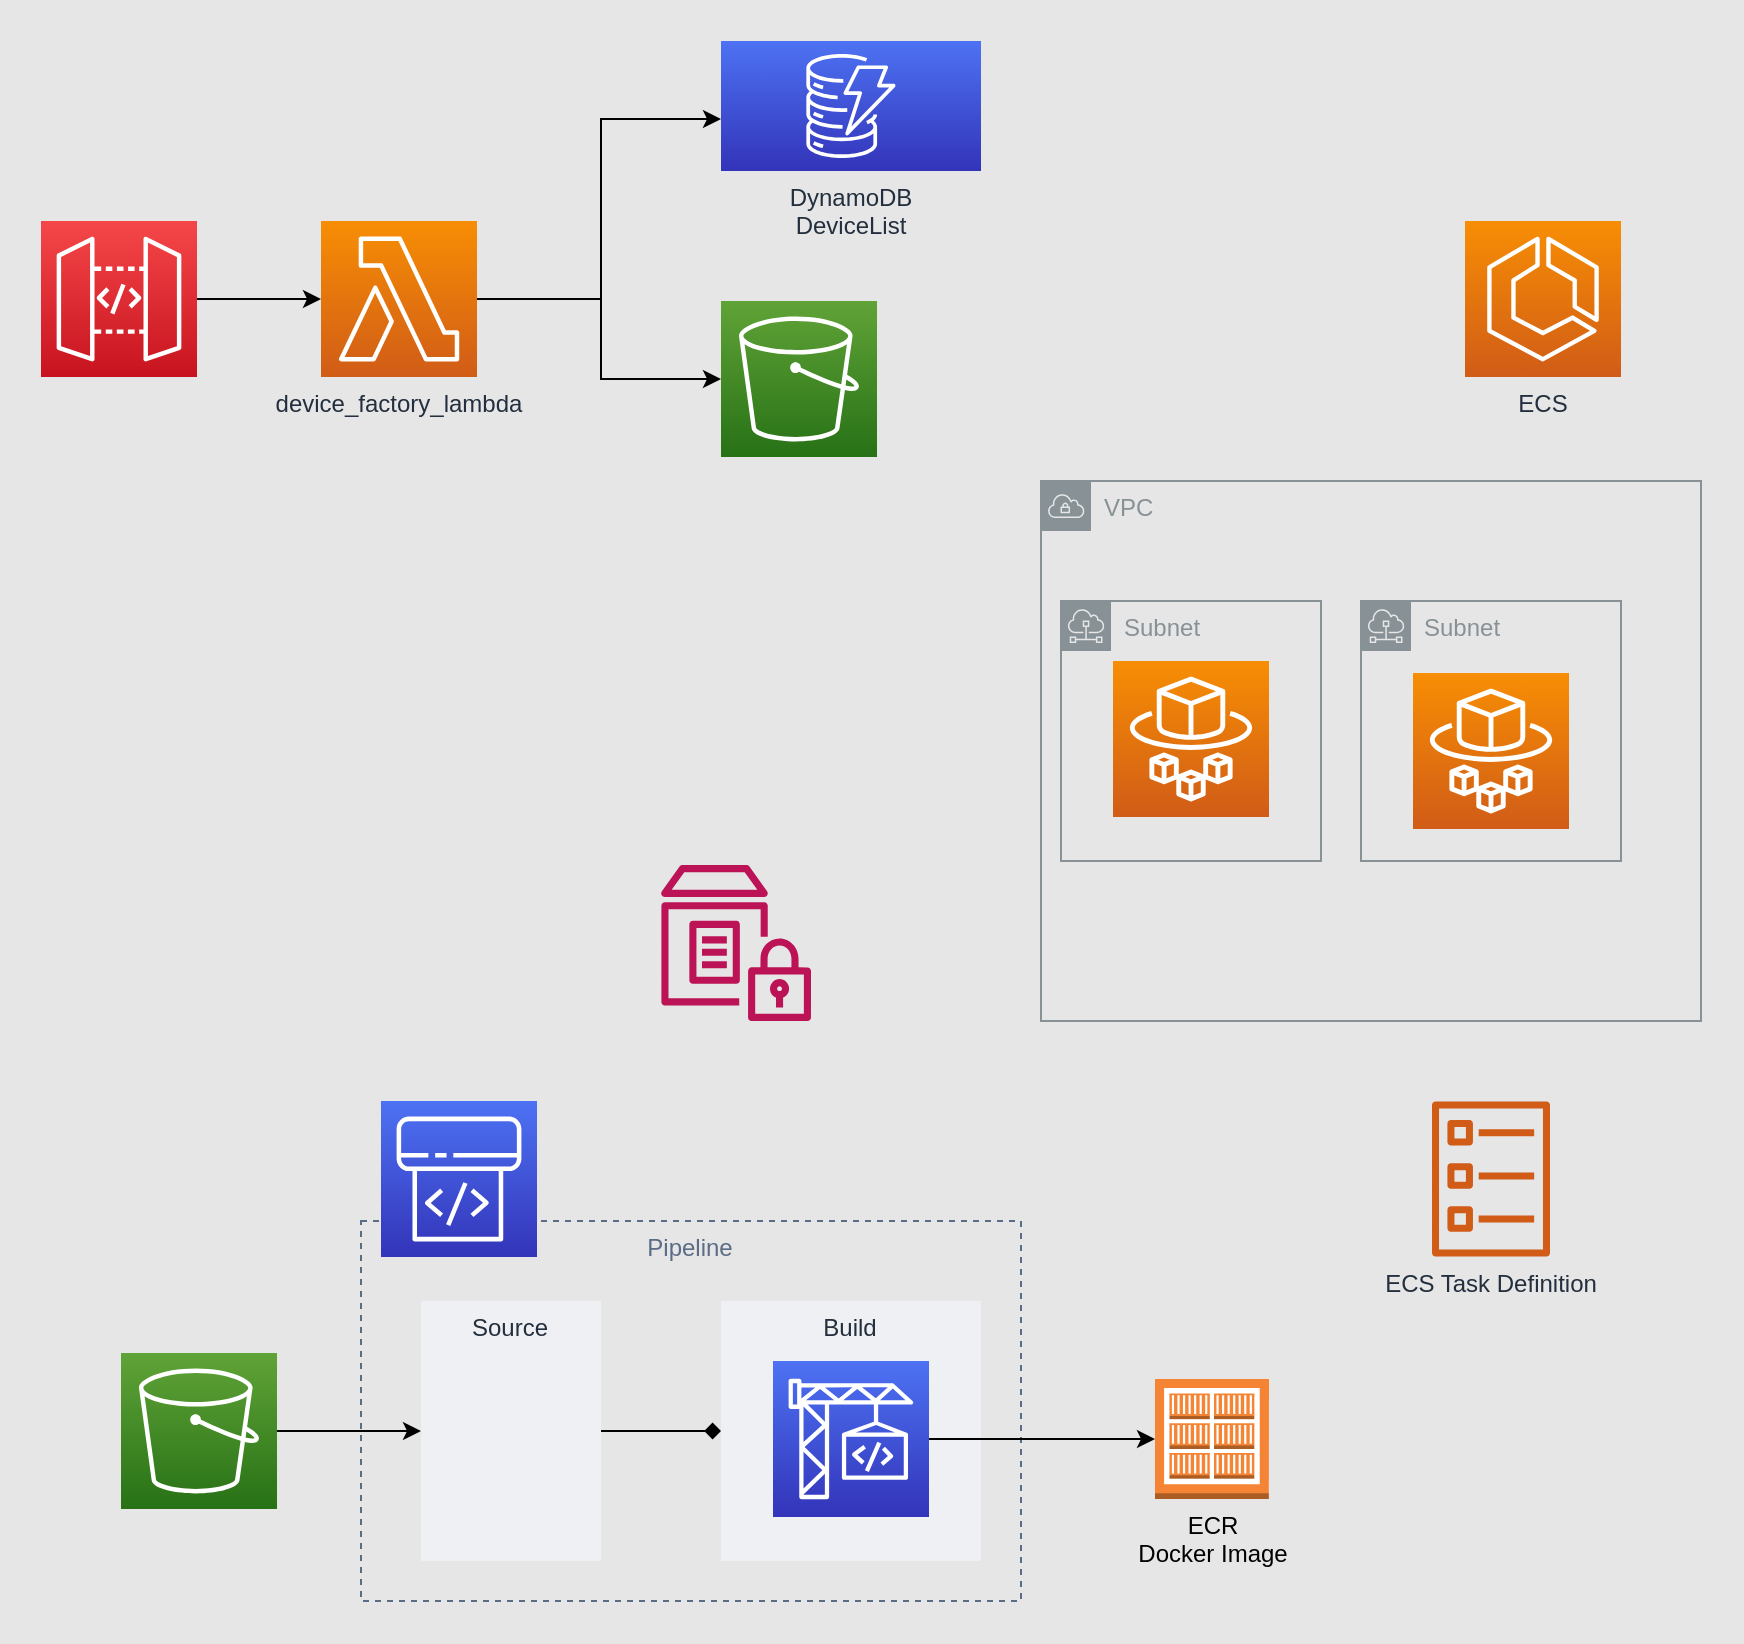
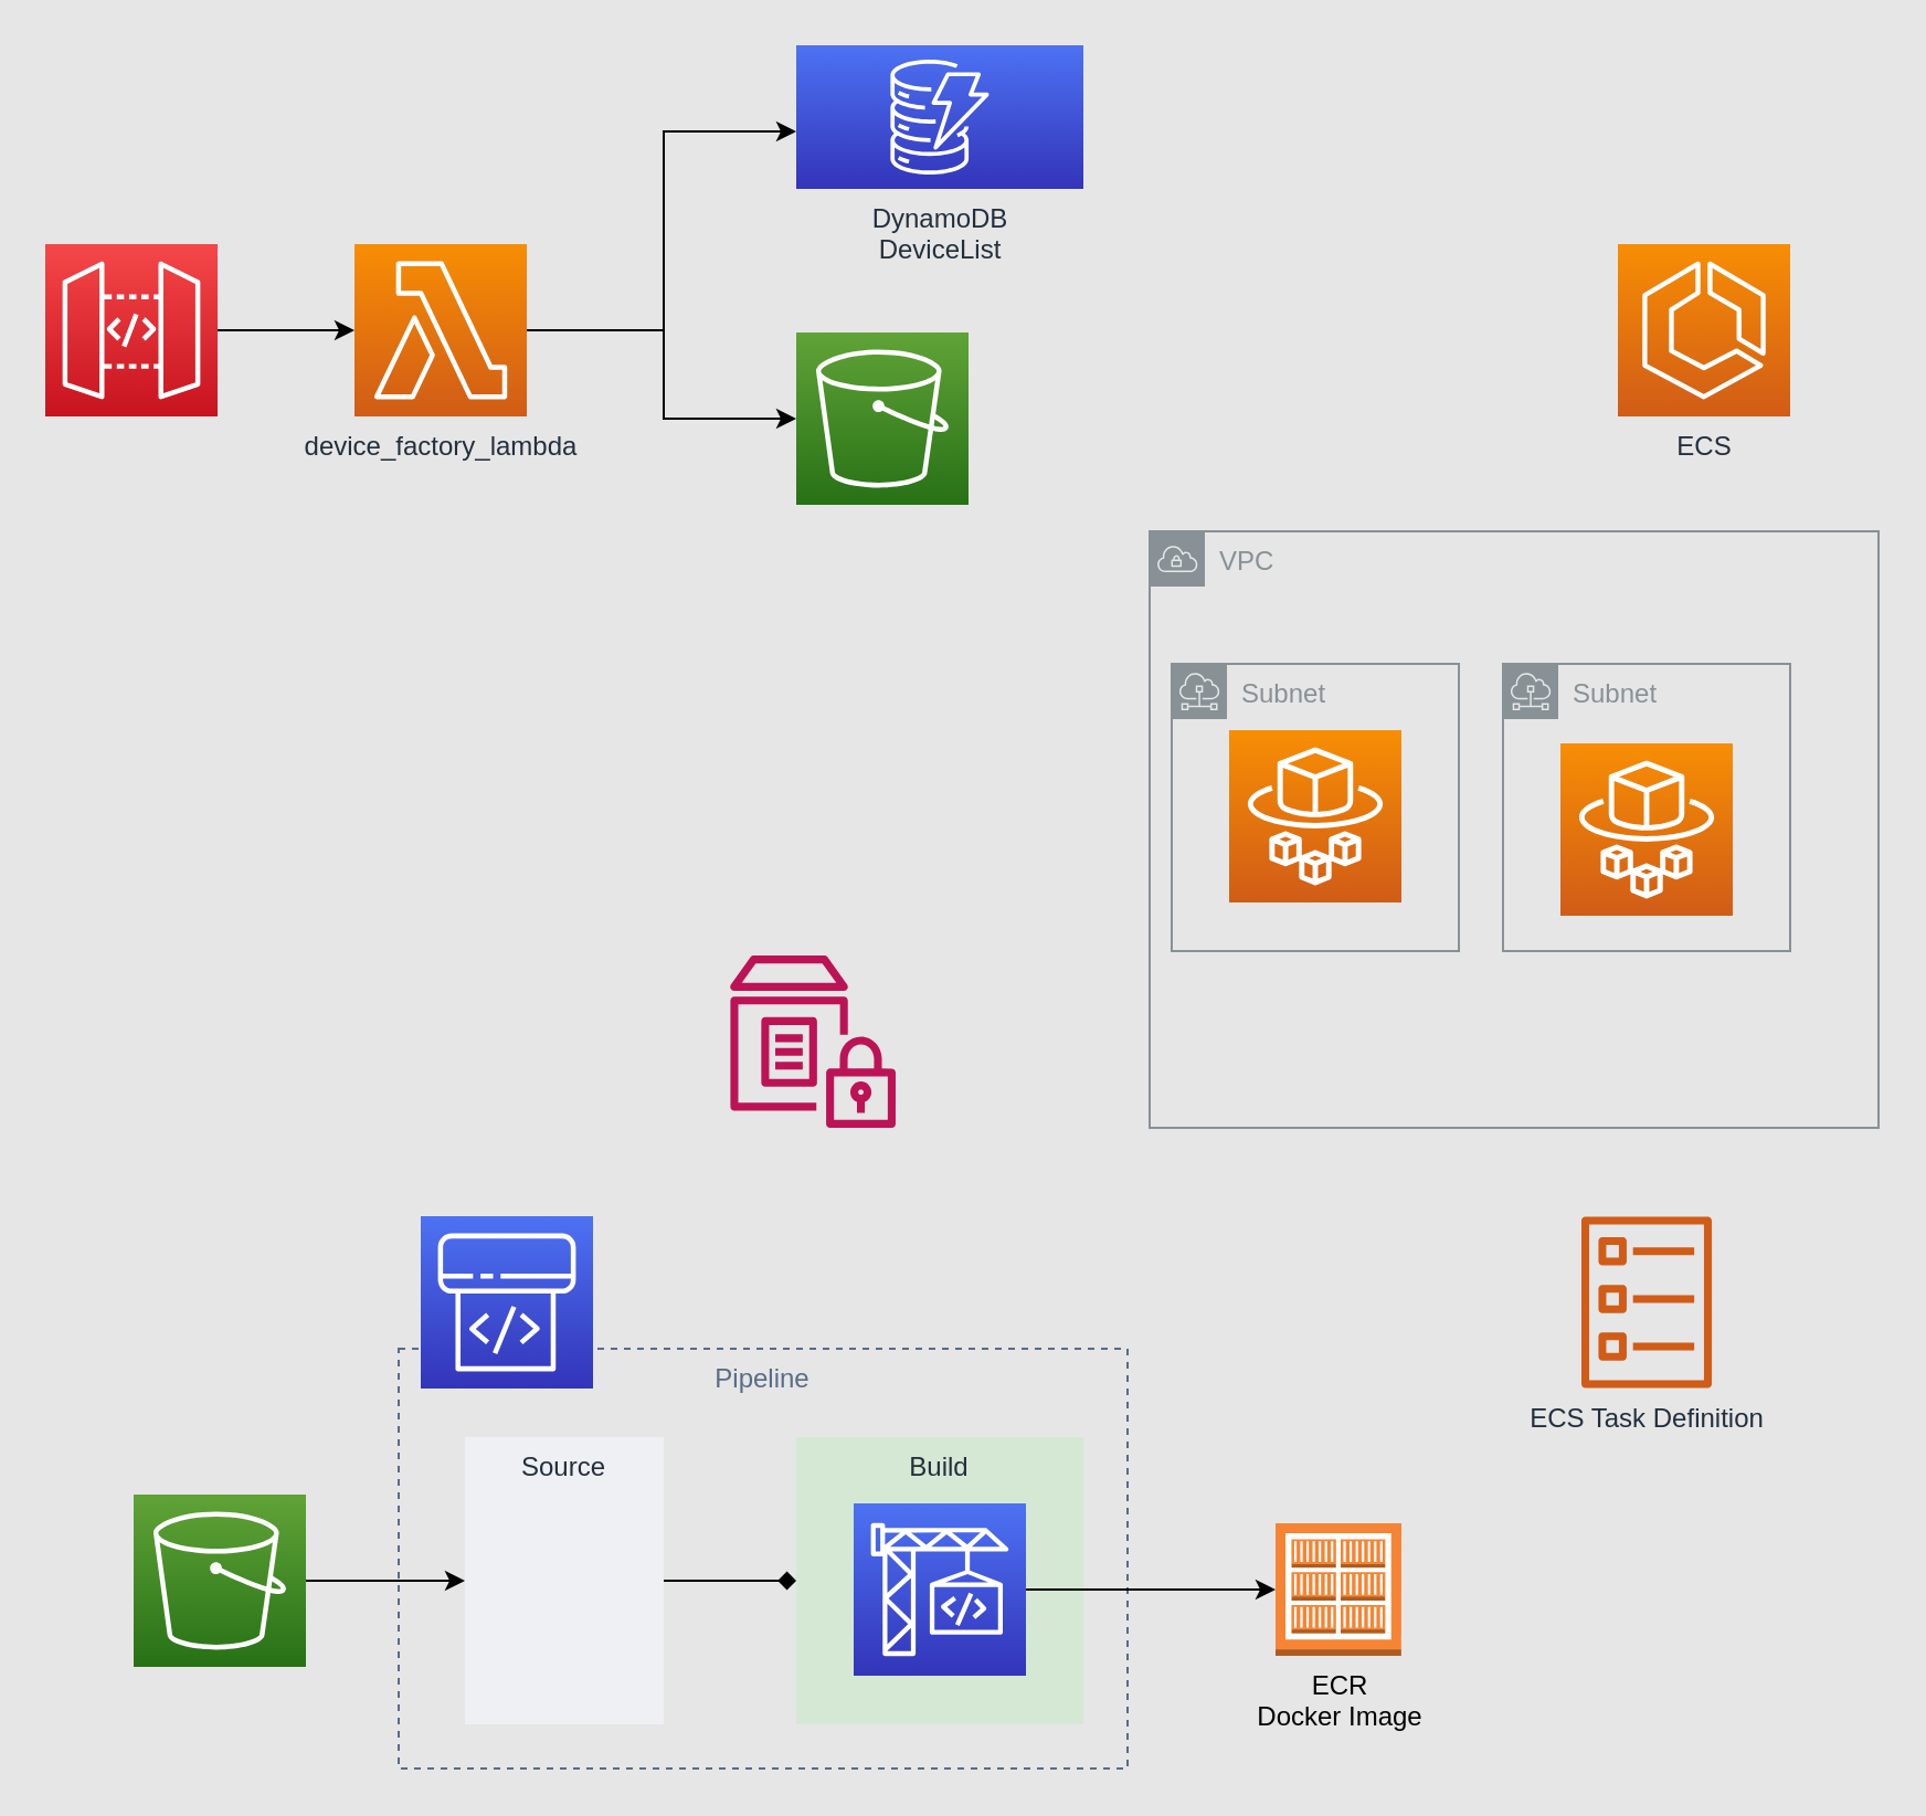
  <mxCell id="0" />
  <mxCell id="1" parent="0" />
  <mxCell id="2" value="Pipeline" style="fillColor=none;strokeColor=#5A6C86;dashed=1;verticalAlign=top;fontStyle=0;fontColor=#5A6C86;" parent="1" vertex="1"><mxGeometry x="180" y="610" width="330" height="190" as="geometry" /></mxCell>
- <mxCell id="3" value="Build" style="fillColor=#EFF0F3;strokeColor=none;dashed=0;verticalAlign=top;fontStyle=0;fontColor=#232F3D;" parent="1" vertex="1"><mxGeometry x="360" y="650" width="130" height="130" as="geometry" /></mxCell>
+ <mxCell id="3" value="Build" style="fillColor=#d5e8d4;strokeColor=none;dashed=0;verticalAlign=top;fontStyle=0;fontColor=#232F3D;" parent="1" vertex="1"><mxGeometry x="360" y="650" width="130" height="130" as="geometry" /></mxCell>
  <mxCell id="4" style="edgeStyle=orthogonalEdgeStyle;rounded=0;orthogonalLoop=1;jettySize=auto;html=1;" parent="1" source="6" target="16" edge="1"><mxGeometry relative="1" as="geometry"><Array as="points"><mxPoint x="300" y="149" /><mxPoint x="300" y="59" /></Array></mxGeometry></mxCell>
  <mxCell id="5" style="edgeStyle=orthogonalEdgeStyle;rounded=0;orthogonalLoop=1;jettySize=auto;html=1;" parent="1" source="6" target="19" edge="1"><mxGeometry relative="1" as="geometry"><Array as="points"><mxPoint x="300" y="149" /><mxPoint x="300" y="189" /></Array></mxGeometry></mxCell>
  <mxCell id="6" value="device_factory_lambda" style="outlineConnect=0;fontColor=#232F3E;gradientColor=#F78E04;gradientDirection=north;fillColor=#D05C17;strokeColor=#ffffff;dashed=0;verticalLabelPosition=bottom;verticalAlign=top;align=center;html=1;fontSize=12;fontStyle=0;aspect=fixed;shape=mxgraph.aws4.resourceIcon;resIcon=mxgraph.aws4.lambda;" parent="1" vertex="1"><mxGeometry x="160" y="110" width="78" height="78" as="geometry" /></mxCell>
  <mxCell id="7" value="" style="outlineConnect=0;fontColor=#232F3E;gradientColor=#4D72F3;gradientDirection=north;fillColor=#3334B9;strokeColor=#ffffff;dashed=0;verticalLabelPosition=bottom;verticalAlign=top;align=center;html=1;fontSize=12;fontStyle=0;aspect=fixed;shape=mxgraph.aws4.resourceIcon;resIcon=mxgraph.aws4.codepipeline;" parent="1" vertex="1"><mxGeometry x="190" y="550" width="78" height="78" as="geometry" /></mxCell>
  <mxCell id="8" value="" style="outlineConnect=0;fontColor=#232F3E;gradientColor=none;fillColor=#BC1356;strokeColor=none;dashed=0;verticalLabelPosition=bottom;verticalAlign=top;align=center;html=1;fontSize=12;fontStyle=0;aspect=fixed;pointerEvents=1;shape=mxgraph.aws4.parameter_store;" parent="1" vertex="1"><mxGeometry x="330" y="432" width="75" height="78" as="geometry" /></mxCell>
  <mxCell id="9" value="VPC" style="outlineConnect=0;gradientColor=none;html=1;whiteSpace=wrap;fontSize=12;fontStyle=0;shape=mxgraph.aws4.group;grIcon=mxgraph.aws4.group_vpc;strokeColor=#879196;fillColor=none;verticalAlign=top;align=left;spacingLeft=30;fontColor=#879196;dashed=0;" parent="1" vertex="1"><mxGeometry x="520" y="240" width="330" height="270" as="geometry" /></mxCell>
  <mxCell id="10" value="Subnet" style="outlineConnect=0;gradientColor=none;html=1;whiteSpace=wrap;fontSize=12;fontStyle=0;shape=mxgraph.aws4.group;grIcon=mxgraph.aws4.group_subnet;strokeColor=#879196;fillColor=none;verticalAlign=top;align=left;spacingLeft=30;fontColor=#879196;dashed=0;" parent="1" vertex="1"><mxGeometry x="530" y="300" width="130" height="130" as="geometry" /></mxCell>
  <mxCell id="11" value="Subnet" style="outlineConnect=0;gradientColor=none;html=1;whiteSpace=wrap;fontSize=12;fontStyle=0;shape=mxgraph.aws4.group;grIcon=mxgraph.aws4.group_subnet;strokeColor=#879196;fillColor=none;verticalAlign=top;align=left;spacingLeft=30;fontColor=#879196;dashed=0;" parent="1" vertex="1"><mxGeometry x="680" y="300" width="130" height="130" as="geometry" /></mxCell>
  <mxCell id="12" value="" style="outlineConnect=0;fontColor=#232F3E;gradientColor=#F78E04;gradientDirection=north;fillColor=#D05C17;strokeColor=#ffffff;dashed=0;verticalLabelPosition=bottom;verticalAlign=top;align=center;html=1;fontSize=12;fontStyle=0;aspect=fixed;shape=mxgraph.aws4.resourceIcon;resIcon=mxgraph.aws4.fargate;" parent="1" vertex="1"><mxGeometry x="556" y="330" width="78" height="78" as="geometry" /></mxCell>
  <mxCell id="13" value="" style="outlineConnect=0;fontColor=#232F3E;gradientColor=#F78E04;gradientDirection=north;fillColor=#D05C17;strokeColor=#ffffff;dashed=0;verticalLabelPosition=bottom;verticalAlign=top;align=center;html=1;fontSize=12;fontStyle=0;aspect=fixed;shape=mxgraph.aws4.resourceIcon;resIcon=mxgraph.aws4.fargate;" parent="1" vertex="1"><mxGeometry x="706" y="336" width="78" height="78" as="geometry" /></mxCell>
  <mxCell id="14" value="ECR&lt;br&gt;Docker Image" style="outlineConnect=0;dashed=0;verticalLabelPosition=bottom;verticalAlign=top;align=center;html=1;shape=mxgraph.aws3.ecr_registry;fillColor=#F58534;gradientColor=none;" parent="1" vertex="1"><mxGeometry x="577" y="689" width="57" height="60" as="geometry" /></mxCell>
  <mxCell id="15" value="ECS" style="outlineConnect=0;fontColor=#232F3E;gradientColor=#F78E04;gradientDirection=north;fillColor=#D05C17;strokeColor=#ffffff;dashed=0;verticalLabelPosition=bottom;verticalAlign=top;align=center;html=1;fontSize=12;fontStyle=0;aspect=fixed;shape=mxgraph.aws4.resourceIcon;resIcon=mxgraph.aws4.ecs;" parent="1" vertex="1"><mxGeometry x="732" y="110" width="78" height="78" as="geometry" /></mxCell>
  <mxCell id="16" value="DynamoDB&lt;br&gt;DeviceList" style="outlineConnect=0;fontColor=#232F3E;gradientColor=#4D72F3;gradientDirection=north;fillColor=#3334B9;strokeColor=#ffffff;dashed=0;verticalLabelPosition=bottom;verticalAlign=top;align=center;html=1;fontSize=12;fontStyle=0;aspect=fixed;shape=mxgraph.aws4.resourceIcon;resIcon=mxgraph.aws4.dynamodb;" parent="1" vertex="1"><mxGeometry x="360" y="20" width="130" height="65" as="geometry" /></mxCell>
  <mxCell id="17" style="edgeStyle=orthogonalEdgeStyle;rounded=0;orthogonalLoop=1;jettySize=auto;html=1;" parent="1" source="18" target="6" edge="1"><mxGeometry relative="1" as="geometry" /></mxCell>
  <mxCell id="18" value="" style="outlineConnect=0;fontColor=#232F3E;gradientColor=#F54749;gradientDirection=north;fillColor=#C7131F;strokeColor=#ffffff;dashed=0;verticalLabelPosition=bottom;verticalAlign=top;align=center;html=1;fontSize=12;fontStyle=0;aspect=fixed;shape=mxgraph.aws4.resourceIcon;resIcon=mxgraph.aws4.api_gateway;" parent="1" vertex="1"><mxGeometry x="20" y="110" width="78" height="78" as="geometry" /></mxCell>
  <mxCell id="19" value="" style="outlineConnect=0;fontColor=#232F3E;gradientColor=#60A337;gradientDirection=north;fillColor=#277116;strokeColor=#ffffff;dashed=0;verticalLabelPosition=bottom;verticalAlign=top;align=center;html=1;fontSize=12;fontStyle=0;aspect=fixed;shape=mxgraph.aws4.resourceIcon;resIcon=mxgraph.aws4.s3;" parent="1" vertex="1"><mxGeometry x="360" y="150" width="78" height="78" as="geometry" /></mxCell>
  <mxCell id="20" style="edgeStyle=orthogonalEdgeStyle;rounded=0;orthogonalLoop=1;jettySize=auto;html=1;entryX=0;entryY=0.5;entryDx=0;entryDy=0;entryPerimeter=0;" parent="1" source="21" target="14" edge="1"><mxGeometry relative="1" as="geometry" /></mxCell>
  <mxCell id="21" value="" style="outlineConnect=0;fontColor=#232F3E;gradientColor=#4D72F3;gradientDirection=north;fillColor=#3334B9;strokeColor=#ffffff;dashed=0;verticalLabelPosition=bottom;verticalAlign=top;align=center;html=1;fontSize=12;fontStyle=0;aspect=fixed;shape=mxgraph.aws4.resourceIcon;resIcon=mxgraph.aws4.codebuild;" parent="1" vertex="1"><mxGeometry x="386" y="680" width="78" height="78" as="geometry" /></mxCell>
  <mxCell id="22" value="ECS Task Definition" style="outlineConnect=0;fontColor=#232F3E;gradientColor=none;fillColor=#D05C17;strokeColor=none;dashed=0;verticalLabelPosition=bottom;verticalAlign=top;align=center;html=1;fontSize=12;fontStyle=0;aspect=fixed;pointerEvents=1;shape=mxgraph.aws4.ecs_task;" parent="1" vertex="1"><mxGeometry x="715.5" y="550" width="59" height="78" as="geometry" /></mxCell>
  <mxCell id="23" style="edgeStyle=orthogonalEdgeStyle;rounded=0;orthogonalLoop=1;jettySize=auto;html=1;endArrow=diamond;" parent="1" source="24" target="3" edge="1"><mxGeometry relative="1" as="geometry" /></mxCell>
  <mxCell id="24" value="Source" style="fillColor=#EFF0F3;strokeColor=none;dashed=0;verticalAlign=top;fontStyle=0;fontColor=#232F3D;" parent="1" vertex="1"><mxGeometry x="210" y="650" width="90" height="130" as="geometry" /></mxCell>
  <mxCell id="25" style="edgeStyle=orthogonalEdgeStyle;rounded=0;orthogonalLoop=1;jettySize=auto;html=1;" parent="1" source="26" target="24" edge="1"><mxGeometry relative="1" as="geometry" /></mxCell>
  <mxCell id="26" value="" style="outlineConnect=0;fontColor=#232F3E;gradientColor=#60A337;gradientDirection=north;fillColor=#277116;strokeColor=#ffffff;dashed=0;verticalLabelPosition=bottom;verticalAlign=top;align=center;html=1;fontSize=12;fontStyle=0;aspect=fixed;shape=mxgraph.aws4.resourceIcon;resIcon=mxgraph.aws4.s3;" parent="1" vertex="1"><mxGeometry x="60" y="676" width="78" height="78" as="geometry" /></mxCell>
